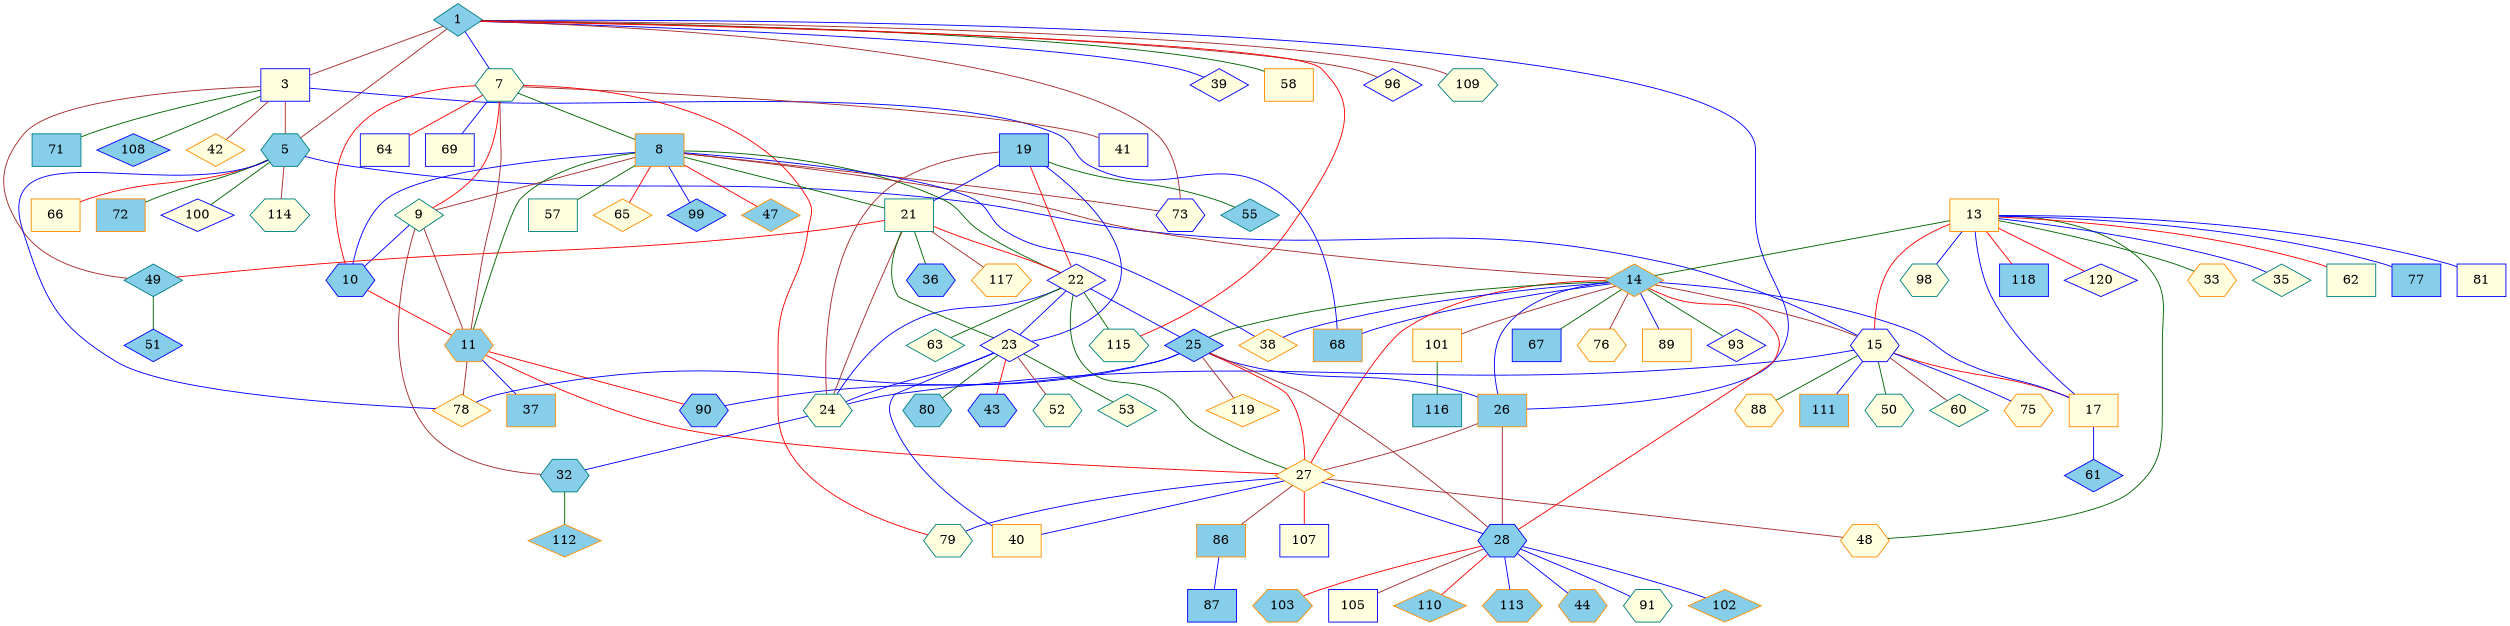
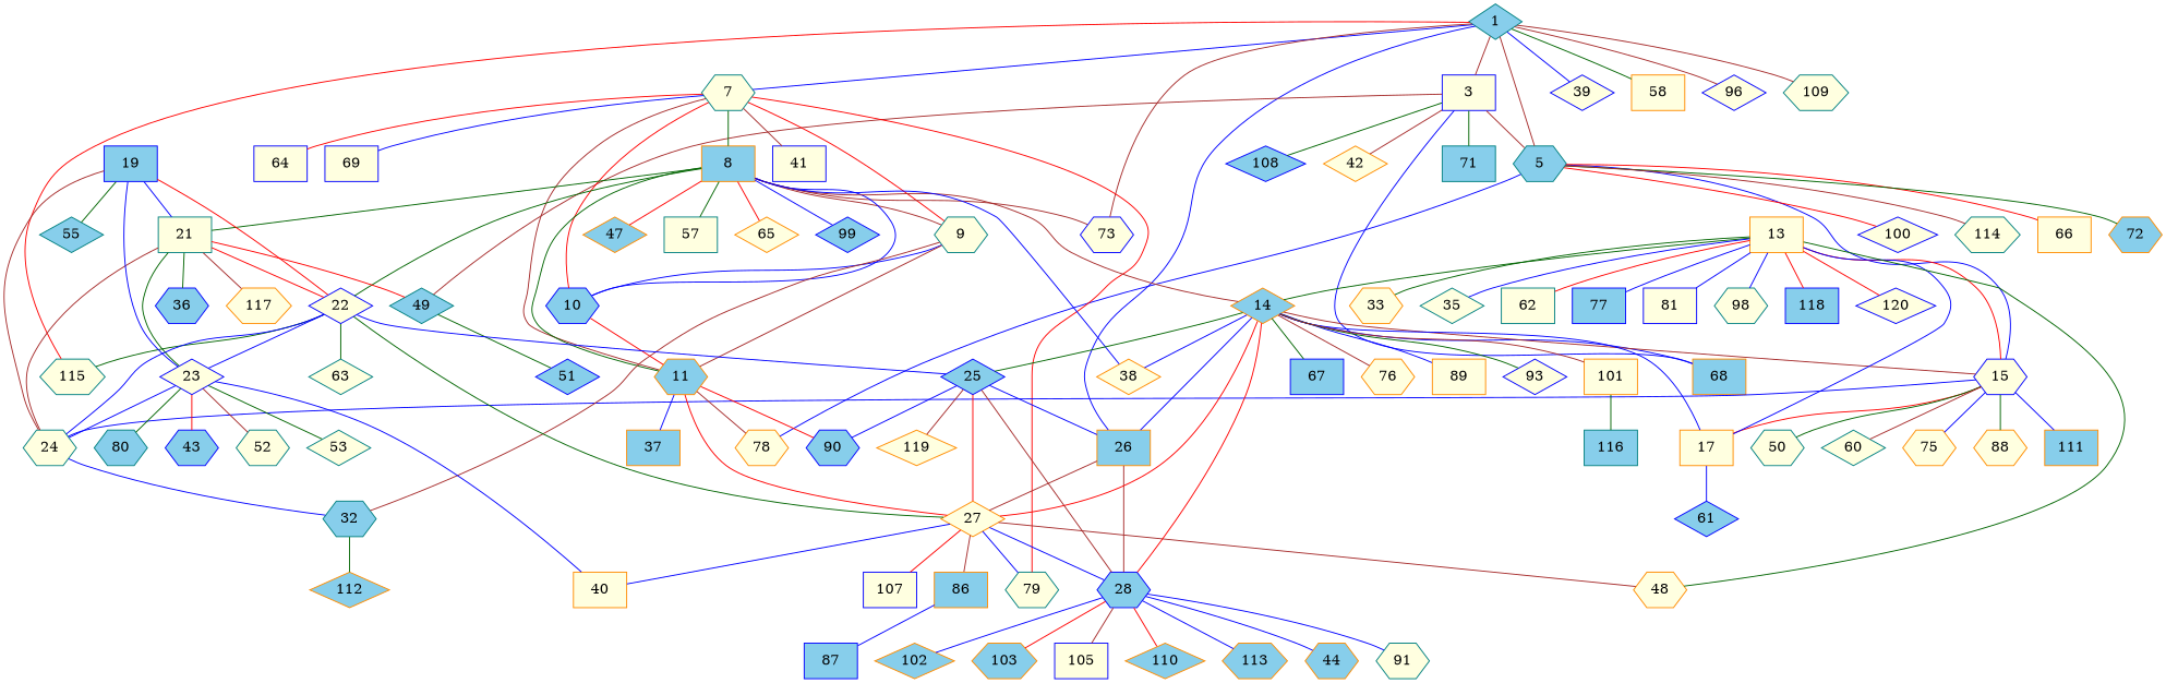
  graph {
    node [color=darkorange fillcolor=lightyellow shape=diamond style=filled]
    edge [color=blue]
    1 [color=teal fillcolor=skyblue super="+2"]
    3 [color=blue shape=box super="+4"]
    5 [color=teal fillcolor=skyblue shape=hexagon super="+6"]
    7 [color=teal shape=hexagon super="+12"]
    26 [fillcolor=skyblue shape=box super="+92"]
    39 [color=blue super="+85"]
    58 [shape=box]
    73 [color=blue shape=hexagon]
    96 [color=blue]
    109 [color=teal shape=hexagon]
    115 [color=teal shape=hexagon]
    42 [super="+45"]
    49 [color=teal fillcolor=skyblue]
    68 [fillcolor=skyblue shape=box super="+82"]
    71 [color=teal fillcolor=skyblue shape=box]
    108 [color=blue fillcolor=skyblue]
    15 [color=blue shape=hexagon super="+16"]
    66 [shape=box]
-   72 [fillcolor=skyblue shape=box]
-   78 [super="+83"]
+   72 [fillcolor=skyblue shape=hexagon]
+   78 [shape=hexagon super="+83"]
    100 [color=blue]
    114 [color=teal shape=hexagon]
    8 [fillcolor=skyblue shape=box super="+46"]
-   9 [color=teal]
+   9 [color=teal shape=hexagon]
    10 [color=blue fillcolor=skyblue shape=hexagon super="+74"]
    11 [fillcolor=skyblue shape=hexagon super="+121"]
    41 [color=blue shape=box]
    64 [color=blue shape=box]
    69 [color=blue shape=box]
    79 [color=teal shape=hexagon]
    21 [color=teal shape=box super="+70"]
    22 [color=blue super="+95"]
    24 [color=teal shape=hexagon super="+104"]
    23 [color=blue super="+34"]
    36 [color=blue fillcolor=skyblue shape=hexagon]
    117 [shape=hexagon]
    27 [super="+106"]
    28 [color=blue fillcolor=skyblue shape=hexagon super="+29"]
    51 [color=blue fillcolor=skyblue]
    17 [shape=box super="+31"]
    50 [color=teal shape=hexagon super="+54"]
    60 [color=teal]
    75 [shape=hexagon]
    88 [shape=hexagon super="+94"]
    111 [fillcolor=skyblue shape=box]
    14 [fillcolor=skyblue super="+30"]
    38
    47 [fillcolor=skyblue super="+84"]
    57 [color=teal shape=box]
    65
    99 [color=blue fillcolor=skyblue]
    32 [color=teal fillcolor=skyblue shape=hexagon super="+97"]
    37 [fillcolor=skyblue shape=box]
    90 [color=blue fillcolor=skyblue shape=hexagon]
    25 [color=blue fillcolor=skyblue super="+59"]
    67 [color=blue fillcolor=skyblue shape=box]
    76 [shape=hexagon]
    89 [shape=box]
    93 [color=blue]
    101 [shape=box]
    63 [color=teal]
    112 [fillcolor=skyblue]
    48 [shape=hexagon]
    40 [shape=box super="+56"]
    86 [fillcolor=skyblue shape=box]
    107 [color=blue shape=box]
    13 [shape=box super="+18"]
    33 [shape=hexagon]
    35 [color=teal super="+122"]
    62 [color=teal shape=box]
    77 [color=blue fillcolor=skyblue shape=box]
    81 [color=blue shape=box]
    98 [color=teal shape=hexagon]
    118 [color=blue fillcolor=skyblue shape=box]
    120 [color=blue]
    61 [color=blue fillcolor=skyblue]
    119
    44 [fillcolor=skyblue shape=hexagon]
    91 [color=teal shape=hexagon]
    102 [fillcolor=skyblue]
    103 [fillcolor=skyblue shape=hexagon]
    105 [color=blue shape=box]
    110 [fillcolor=skyblue]
    113 [fillcolor=skyblue shape=hexagon]
    116 [color=teal fillcolor=skyblue shape=box]
    19 [color=blue fillcolor=skyblue shape=box super="+20"]
    55 [color=teal fillcolor=skyblue]
    43 [color=blue fillcolor=skyblue shape=hexagon]
    52 [color=teal shape=hexagon]
    53 [color=teal]
    80 [color=teal fillcolor=skyblue shape=hexagon]
    87 [color=blue fillcolor=skyblue shape=box]
    1 -- 3 [color=brown weight=4]
    1 -- 5 [color=brown weight=4]
    1 -- 7
    1 -- 26
    1 -- 39
    1 -- 58 [color=darkgreen]
    1 -- 73 [color=brown]
    1 -- 96 [color=brown]
    1 -- 109 [color=brown]
    1 -- 115 [color=red]
    3 -- 5 [color=brown weight=4]
    3 -- 42 [color=brown]
    3 -- 49 [color=brown]
    3 -- 68
    3 -- 71 [color=darkgreen]
    3 -- 108 [color=darkgreen]
    5 -- 15
    5 -- 66 [color=red]
    5 -- 72 [color=darkgreen]
    5 -- 78
-   5 -- 100 [color=darkgreen]
+   5 -- 100 [color=red]
    5 -- 114 [color=brown]
    7 -- 8 [color=darkgreen weight=2]
    7 -- 9 [color=red weight=2]
    7 -- 10 [color=red weight=2]
    7 -- 11 [color=brown weight=2]
    7 -- 41 [color=brown]
    7 -- 64 [color=red]
    7 -- 69
    7 -- 79 [color=red]
    26 -- 27 [color=brown]
    26 -- 28 [color=brown weight=2]
    49 -- 51 [color=darkgreen]
    15 -- 24
    15 -- 17 [color=red weight=2]
    15 -- 50 [color=darkgreen]
    15 -- 60 [color=brown]
    15 -- 75
    15 -- 88 [color=darkgreen]
    15 -- 111
    8 -- 73 [color=brown]
    8 -- 9 [color=brown]
    8 -- 10
    8 -- 11 [color=darkgreen]
    8 -- 21 [color=darkgreen]
    8 -- 22 [color=darkgreen]
    8 -- 14 [color=brown]
    8 -- 38
    8 -- 47 [color=red]
    8 -- 57 [color=darkgreen]
    8 -- 65 [color=red]
    8 -- 99
    9 -- 10
    9 -- 11 [color=brown]
    9 -- 32 [color=brown]
    10 -- 11 [color=red]
    11 -- 78 [color=brown]
    11 -- 27 [color=red]
    11 -- 37
    11 -- 90 [color=red]
    21 -- 49 [color=red]
    21 -- 22 [color=red]
    21 -- 24 [color=brown]
    21 -- 23 [color=darkgreen]
    21 -- 36 [color=darkgreen]
    21 -- 117 [color=brown]
    22 -- 115 [color=darkgreen]
    22 -- 24
    22 -- 23
    22 -- 27 [color=darkgreen]
    22 -- 25
    22 -- 63 [color=darkgreen]
    24 -- 32
    23 -- 24
    23 -- 40
    23 -- 43 [color=red]
    23 -- 52 [color=brown]
    23 -- 53 [color=darkgreen]
    23 -- 80 [color=darkgreen]
    27 -- 79
    27 -- 28 [weight=2]
    27 -- 48 [color=brown]
    27 -- 40
    27 -- 86 [color=brown]
    27 -- 107 [color=red]
    28 -- 44
    28 -- 91
    28 -- 102
    28 -- 103 [color=red]
    28 -- 105 [color=brown]
    28 -- 110 [color=red]
    28 -- 113
    17 -- 61
    14 -- 26
    14 -- 68
    14 -- 15 [color=brown weight=2]
    14 -- 27 [color=red]
    14 -- 28 [color=red weight=2]
    14 -- 17
    14 -- 38
    14 -- 25 [color=darkgreen]
    14 -- 67 [color=darkgreen]
    14 -- 76 [color=brown]
    14 -- 89
    14 -- 93 [color=darkgreen]
    14 -- 101 [color=brown]
    32 -- 112 [color=darkgreen]
    25 -- 26
-   25 -- 78
    25 -- 27 [color=red]
    25 -- 28 [color=brown weight=2]
    25 -- 90
    25 -- 119 [color=brown]
    101 -- 116 [color=darkgreen]
    86 -- 87
    13 -- 15 [color=red weight=4]
    13 -- 17 [weight=2]
    13 -- 14 [color=darkgreen weight=2]
    13 -- 48 [color=darkgreen]
    13 -- 33 [color=darkgreen]
    13 -- 35
    13 -- 62 [color=red]
    13 -- 77
    13 -- 81
    13 -- 98
    13 -- 118 [color=red]
    13 -- 120 [color=red]
    19 -- 21 [weight=2]
    19 -- 22 [color=red weight=2]
    19 -- 24 [color=brown weight=2]
    19 -- 23 [weight=2]
    19 -- 55 [color=darkgreen]
  }
